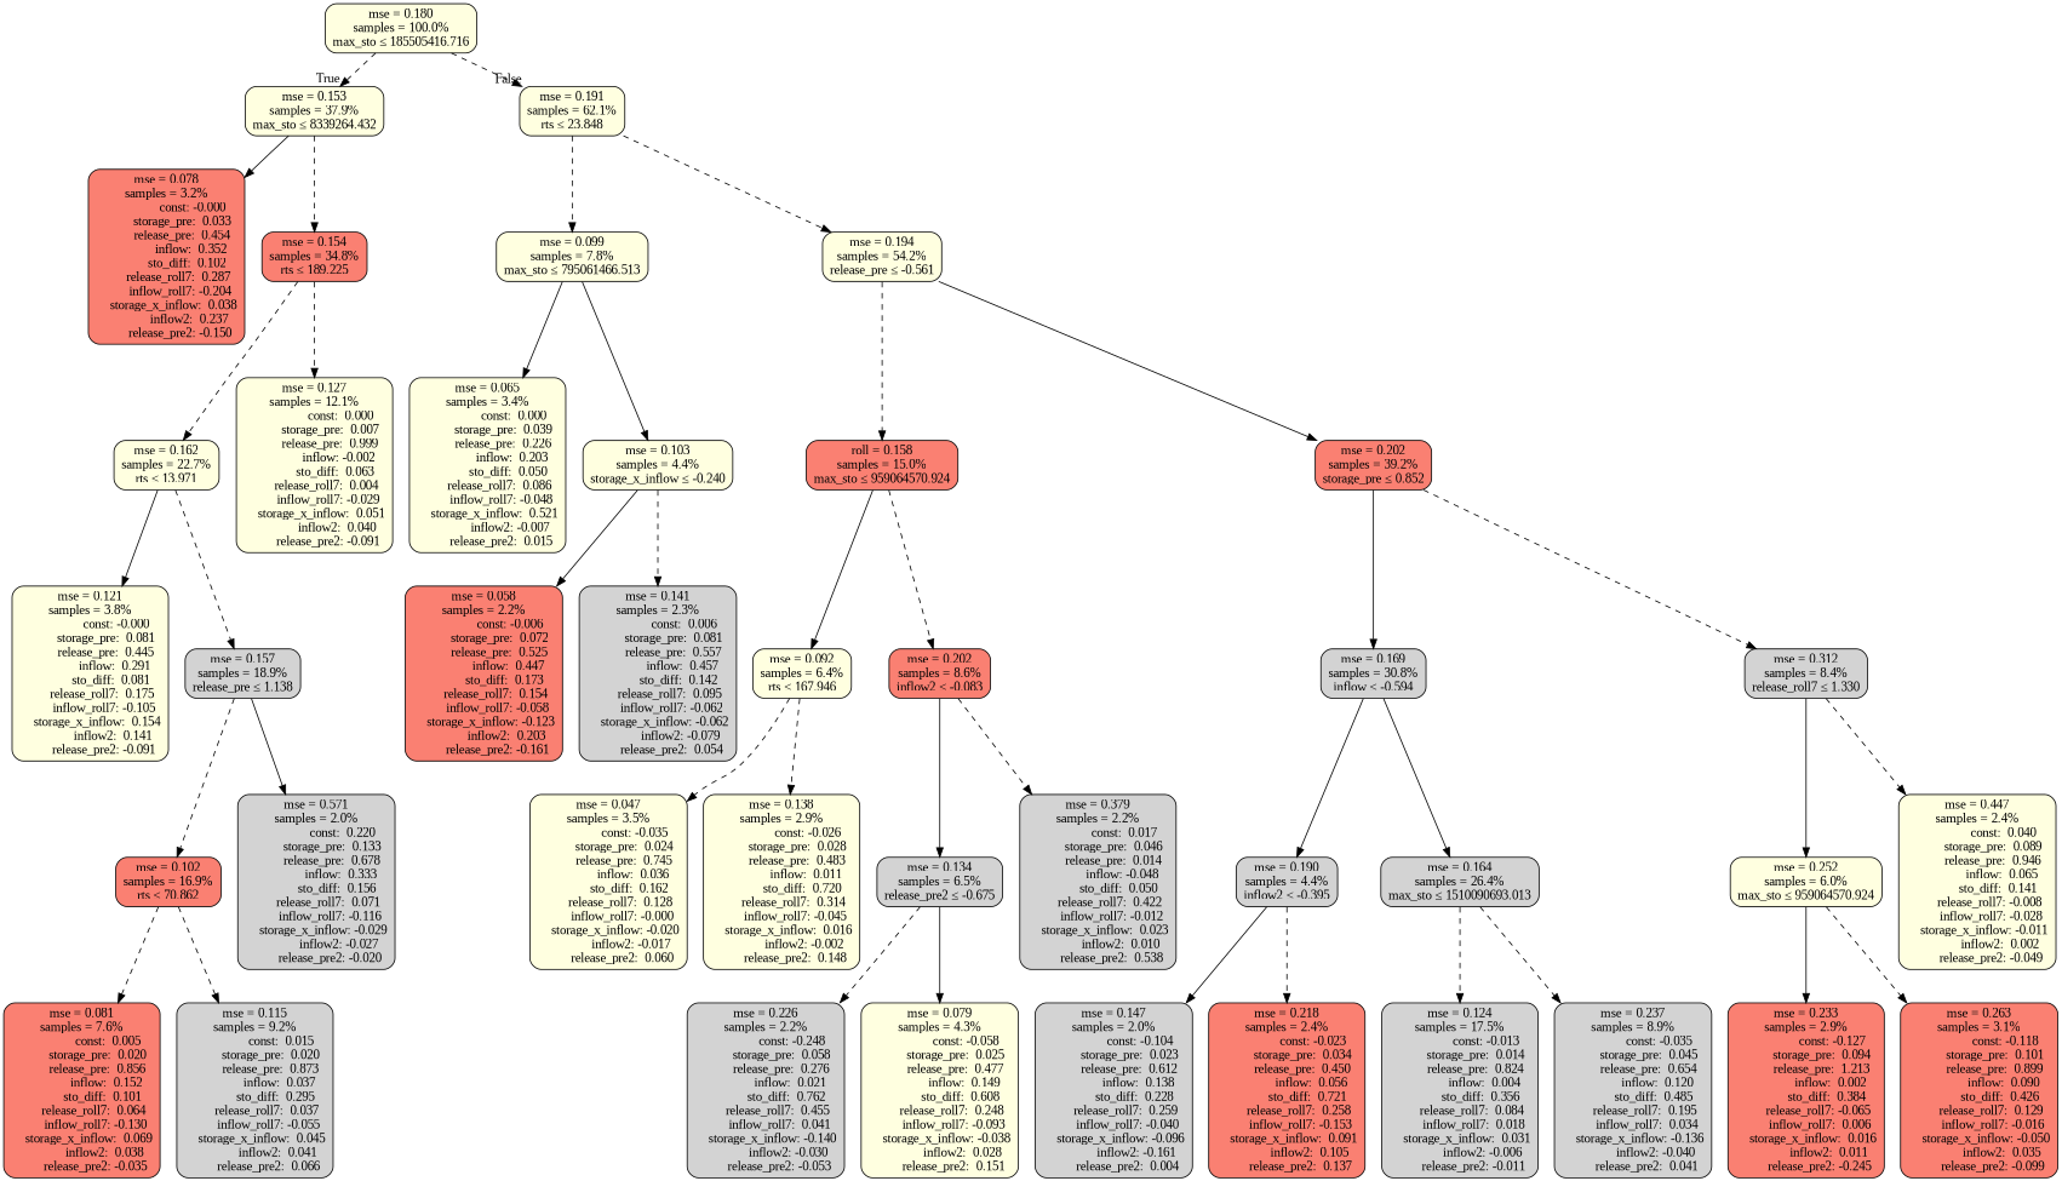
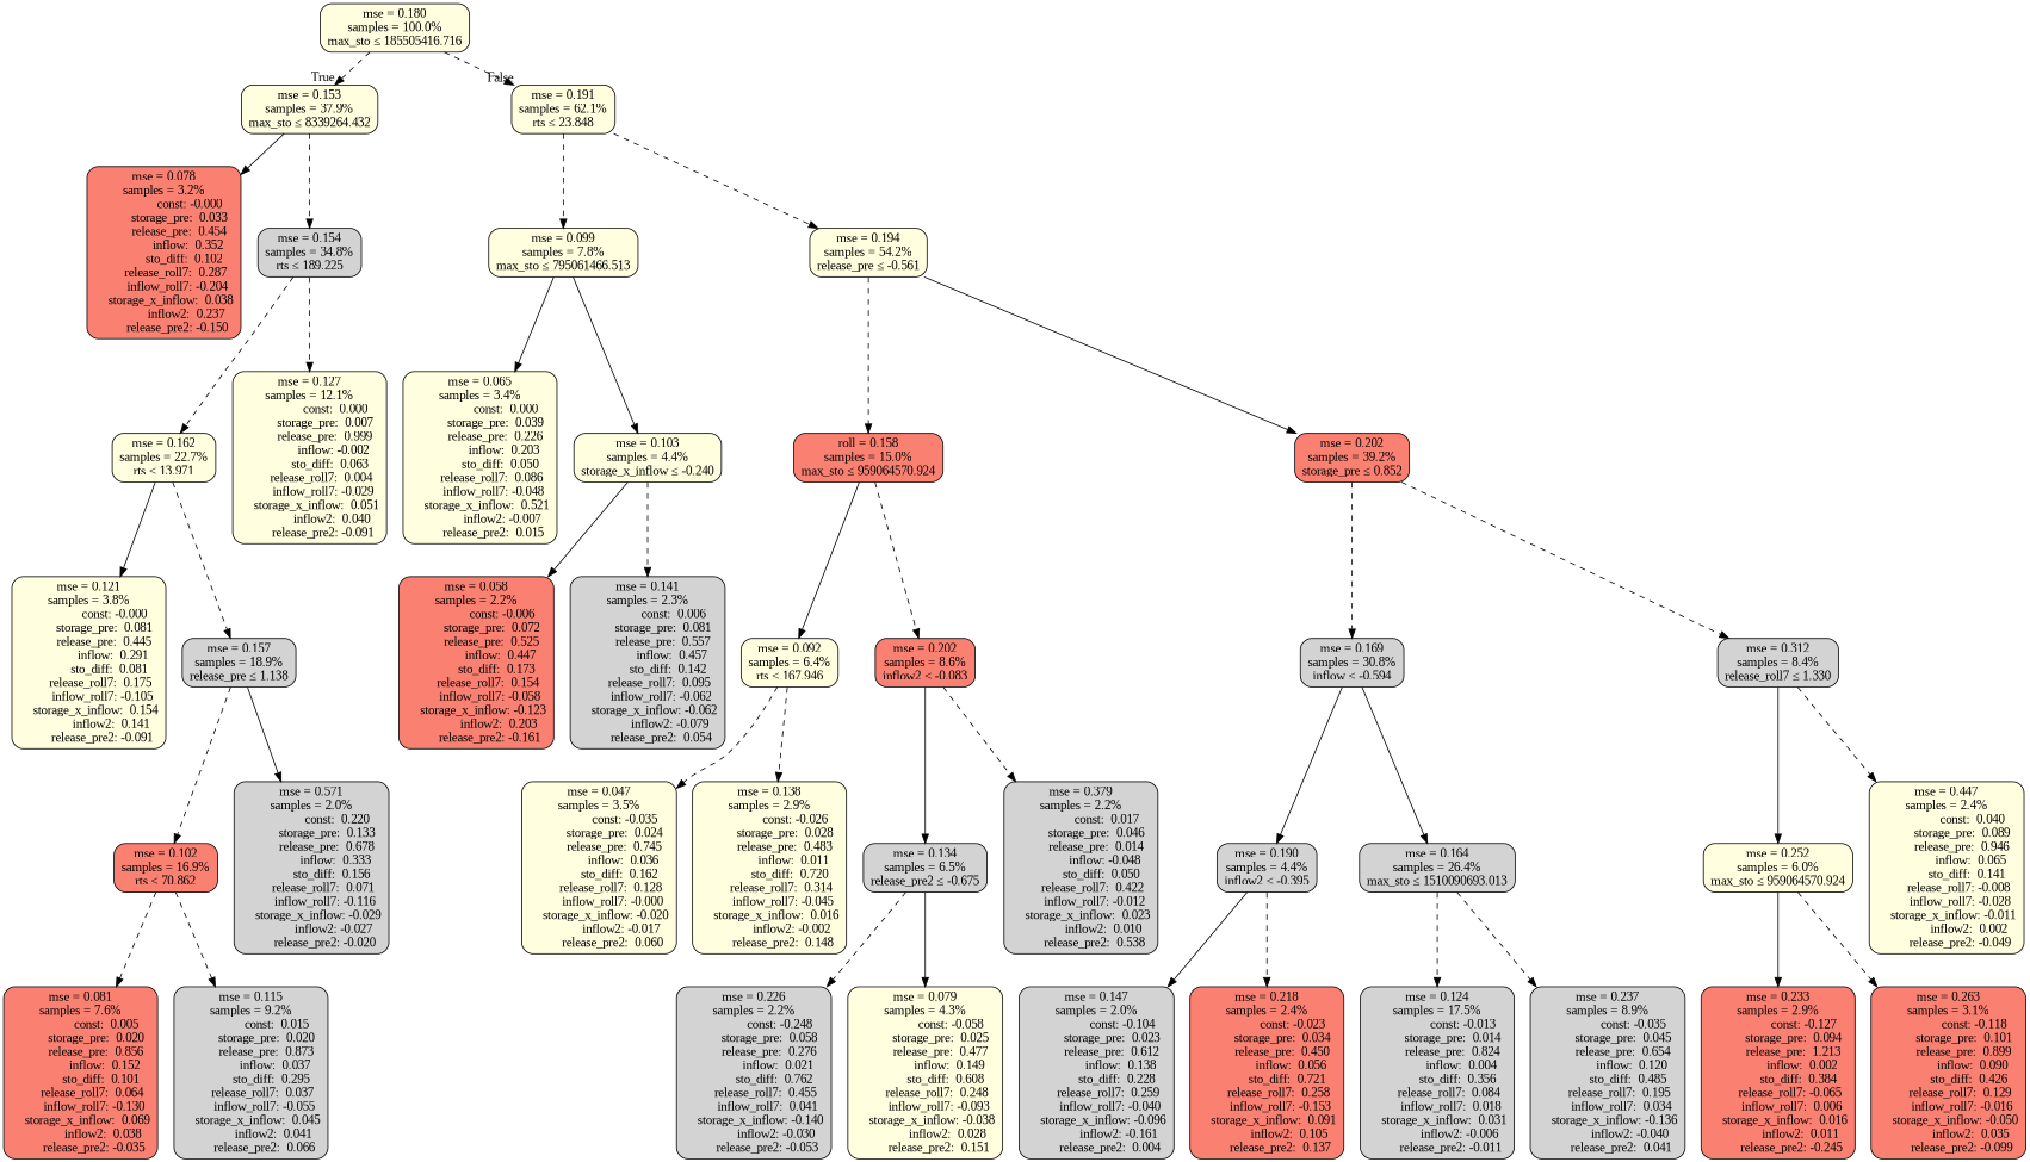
  digraph {
    fontname="Liberation Serif"
    node [color=black fillcolor=lightyellow fontname="Liberation Serif" shape=rectangle style="filled, rounded"]
    edge [fontname="Liberation Serif" style=dashed]
    n1 [label="mse = 0.180\nsamples = 100.0%\nmax_sto &le; 185505416.716"]
    n2 [label="mse = 0.153\nsamples = 37.9%\nmax_sto &le; 8339264.432"]
    n3 [label="mse = 0.191\nsamples = 62.1%\nrts &le; 23.848"]
    n4 [fillcolor=salmon label="mse = 0.078\nsamples = 3.2%\n               const: -0.000\n         storage_pre:  0.033\n         release_pre:  0.454\n              inflow:  0.352\n            sto_diff:  0.102\n       release_roll7:  0.287\n        inflow_roll7: -0.204\n    storage_x_inflow:  0.038\n             inflow2:  0.237\n        release_pre2: -0.150"]
-   n5 [fillcolor=salmon label="mse = 0.154\nsamples = 34.8%\nrts &le; 189.225"]
+   n5 [fillcolor=lightgrey label="mse = 0.154\nsamples = 34.8%\nrts &le; 189.225"]
    n6 [label="mse = 0.099\nsamples = 7.8%\nmax_sto &le; 795061466.513"]
    n7 [label="mse = 0.194\nsamples = 54.2%\nrelease_pre &le; -0.561"]
    n8 [label="mse = 0.162\nsamples = 22.7%\nrts &le; 13.971"]
    n9 [label="mse = 0.127\nsamples = 12.1%\n               const:  0.000\n         storage_pre:  0.007\n         release_pre:  0.999\n              inflow: -0.002\n            sto_diff:  0.063\n       release_roll7:  0.004\n        inflow_roll7: -0.029\n    storage_x_inflow:  0.051\n             inflow2:  0.040\n        release_pre2: -0.091"]
    n10 [label="mse = 0.121\nsamples = 3.8%\n               const: -0.000\n         storage_pre:  0.081\n         release_pre:  0.445\n              inflow:  0.291\n            sto_diff:  0.081\n       release_roll7:  0.175\n        inflow_roll7: -0.105\n    storage_x_inflow:  0.154\n             inflow2:  0.141\n        release_pre2: -0.091"]
    n11 [fillcolor=lightgrey label="mse = 0.157\nsamples = 18.9%\nrelease_pre &le; 1.138"]
    n12 [fillcolor=salmon label="mse = 0.102\nsamples = 16.9%\nrts &le; 70.862"]
    n13 [fillcolor=lightgrey label="mse = 0.571\nsamples = 2.0%\n               const:  0.220\n         storage_pre:  0.133\n         release_pre:  0.678\n              inflow:  0.333\n            sto_diff:  0.156\n       release_roll7:  0.071\n        inflow_roll7: -0.116\n    storage_x_inflow: -0.029\n             inflow2: -0.027\n        release_pre2: -0.020"]
    n14 [fillcolor=salmon label="mse = 0.081\nsamples = 7.6%\n               const:  0.005\n         storage_pre:  0.020\n         release_pre:  0.856\n              inflow:  0.152\n            sto_diff:  0.101\n       release_roll7:  0.064\n        inflow_roll7: -0.130\n    storage_x_inflow:  0.069\n             inflow2:  0.038\n        release_pre2: -0.035"]
    n15 [fillcolor=lightgrey label="mse = 0.115\nsamples = 9.2%\n               const:  0.015\n         storage_pre:  0.020\n         release_pre:  0.873\n              inflow:  0.037\n            sto_diff:  0.295\n       release_roll7:  0.037\n        inflow_roll7: -0.055\n    storage_x_inflow:  0.045\n             inflow2:  0.041\n        release_pre2:  0.066"]
    n16 [label="mse = 0.065\nsamples = 3.4%\n               const:  0.000\n         storage_pre:  0.039\n         release_pre:  0.226\n              inflow:  0.203\n            sto_diff:  0.050\n       release_roll7:  0.086\n        inflow_roll7: -0.048\n    storage_x_inflow:  0.521\n             inflow2: -0.007\n        release_pre2:  0.015"]
    n17 [label="mse = 0.103\nsamples = 4.4%\nstorage_x_inflow &le; -0.240"]
    n18 [fillcolor=salmon label="roll = 0.158\nsamples = 15.0%\nmax_sto &le; 959064570.924"]
    n19 [fillcolor=salmon label="mse = 0.202\nsamples = 39.2%\nstorage_pre &le; 0.852"]
    n20 [fillcolor=salmon label="mse = 0.058\nsamples = 2.2%\n               const: -0.006\n         storage_pre:  0.072\n         release_pre:  0.525\n              inflow:  0.447\n            sto_diff:  0.173\n       release_roll7:  0.154\n        inflow_roll7: -0.058\n    storage_x_inflow: -0.123\n             inflow2:  0.203\n        release_pre2: -0.161"]
    n21 [fillcolor=lightgrey label="mse = 0.141\nsamples = 2.3%\n               const:  0.006\n         storage_pre:  0.081\n         release_pre:  0.557\n              inflow:  0.457\n            sto_diff:  0.142\n       release_roll7:  0.095\n        inflow_roll7: -0.062\n    storage_x_inflow: -0.062\n             inflow2: -0.079\n        release_pre2:  0.054"]
    n22 [label="mse = 0.092\nsamples = 6.4%\nrts &le; 167.946"]
    n23 [fillcolor=salmon label="mse = 0.202\nsamples = 8.6%\ninflow2 &le; -0.083"]
    n24 [fillcolor=lightgrey label="mse = 0.169\nsamples = 30.8%\ninflow &le; -0.594"]
    n25 [fillcolor=lightgrey label="mse = 0.312\nsamples = 8.4%\nrelease_roll7 &le; 1.330"]
    n26 [label="mse = 0.047\nsamples = 3.5%\n               const: -0.035\n         storage_pre:  0.024\n         release_pre:  0.745\n              inflow:  0.036\n            sto_diff:  0.162\n       release_roll7:  0.128\n        inflow_roll7: -0.000\n    storage_x_inflow: -0.020\n             inflow2: -0.017\n        release_pre2:  0.060"]
    n27 [label="mse = 0.138\nsamples = 2.9%\n               const: -0.026\n         storage_pre:  0.028\n         release_pre:  0.483\n              inflow:  0.011\n            sto_diff:  0.720\n       release_roll7:  0.314\n        inflow_roll7: -0.045\n    storage_x_inflow:  0.016\n             inflow2: -0.002\n        release_pre2:  0.148"]
    n28 [fillcolor=lightgrey label="mse = 0.134\nsamples = 6.5%\nrelease_pre2 &le; -0.675"]
    n29 [fillcolor=lightgrey label="mse = 0.379\nsamples = 2.2%\n               const:  0.017\n         storage_pre:  0.046\n         release_pre:  0.014\n              inflow: -0.048\n            sto_diff:  0.050\n       release_roll7:  0.422\n        inflow_roll7: -0.012\n    storage_x_inflow:  0.023\n             inflow2:  0.010\n        release_pre2:  0.538"]
    n30 [fillcolor=lightgrey label="mse = 0.226\nsamples = 2.2%\n               const: -0.248\n         storage_pre:  0.058\n         release_pre:  0.276\n              inflow:  0.021\n            sto_diff:  0.762\n       release_roll7:  0.455\n        inflow_roll7:  0.041\n    storage_x_inflow: -0.140\n             inflow2: -0.030\n        release_pre2: -0.053"]
    n31 [label="mse = 0.079\nsamples = 4.3%\n               const: -0.058\n         storage_pre:  0.025\n         release_pre:  0.477\n              inflow:  0.149\n            sto_diff:  0.608\n       release_roll7:  0.248\n        inflow_roll7: -0.093\n    storage_x_inflow: -0.038\n             inflow2:  0.028\n        release_pre2:  0.151"]
    n32 [fillcolor=lightgrey label="mse = 0.190\nsamples = 4.4%\ninflow2 &le; -0.395"]
    n33 [fillcolor=lightgrey label="mse = 0.164\nsamples = 26.4%\nmax_sto &le; 1510090693.013"]
    n34 [label="mse = 0.252\nsamples = 6.0%\nmax_sto &le; 959064570.924"]
    n35 [label="mse = 0.447\nsamples = 2.4%\n               const:  0.040\n         storage_pre:  0.089\n         release_pre:  0.946\n              inflow:  0.065\n            sto_diff:  0.141\n       release_roll7: -0.008\n        inflow_roll7: -0.028\n    storage_x_inflow: -0.011\n             inflow2:  0.002\n        release_pre2: -0.049"]
    n36 [fillcolor=lightgrey label="mse = 0.147\nsamples = 2.0%\n               const: -0.104\n         storage_pre:  0.023\n         release_pre:  0.612\n              inflow:  0.138\n            sto_diff:  0.228\n       release_roll7:  0.259\n        inflow_roll7: -0.040\n    storage_x_inflow: -0.096\n             inflow2: -0.161\n        release_pre2:  0.004"]
    n37 [fillcolor=salmon label="mse = 0.218\nsamples = 2.4%\n               const: -0.023\n         storage_pre:  0.034\n         release_pre:  0.450\n              inflow:  0.056\n            sto_diff:  0.721\n       release_roll7:  0.258\n        inflow_roll7: -0.153\n    storage_x_inflow:  0.091\n             inflow2:  0.105\n        release_pre2:  0.137"]
    n38 [fillcolor=lightgrey label="mse = 0.124\nsamples = 17.5%\n               const: -0.013\n         storage_pre:  0.014\n         release_pre:  0.824\n              inflow:  0.004\n            sto_diff:  0.356\n       release_roll7:  0.084\n        inflow_roll7:  0.018\n    storage_x_inflow:  0.031\n             inflow2: -0.006\n        release_pre2: -0.011"]
    n39 [fillcolor=lightgrey label="mse = 0.237\nsamples = 8.9%\n               const: -0.035\n         storage_pre:  0.045\n         release_pre:  0.654\n              inflow:  0.120\n            sto_diff:  0.485\n       release_roll7:  0.195\n        inflow_roll7:  0.034\n    storage_x_inflow: -0.136\n             inflow2: -0.040\n        release_pre2:  0.041"]
    n40 [fillcolor=salmon label="mse = 0.233\nsamples = 2.9%\n               const: -0.127\n         storage_pre:  0.094\n         release_pre:  1.213\n              inflow:  0.002\n            sto_diff:  0.384\n       release_roll7: -0.065\n        inflow_roll7:  0.006\n    storage_x_inflow:  0.016\n             inflow2:  0.011\n        release_pre2: -0.245"]
    n41 [fillcolor=salmon label="mse = 0.263\nsamples = 3.1%\n               const: -0.118\n         storage_pre:  0.101\n         release_pre:  0.899\n              inflow:  0.090\n            sto_diff:  0.426\n       release_roll7:  0.129\n        inflow_roll7: -0.016\n    storage_x_inflow: -0.050\n             inflow2:  0.035\n        release_pre2: -0.099"]
    n1 -> n2 [headlabel=True labelangle=45 labeldistance=2.5]
    n1 -> n3 [headlabel=False labelangle=-45 labeldistance=2.5]
    n2 -> n4 [style=solid]
    n2 -> n5
    n3 -> n6
    n3 -> n7
    n5 -> n8
    n5 -> n9
    n6 -> n16 [style=solid]
    n6 -> n17 [style=solid]
    n7 -> n18
    n7 -> n19 [style=solid]
    n8 -> n10 [style=solid]
    n8 -> n11
    n11 -> n12
    n11 -> n13 [style=solid]
    n12 -> n14
    n12 -> n15
    n17 -> n20 [style=solid]
    n17 -> n21
    n18 -> n22 [style=solid]
    n18 -> n23
-   n19 -> n24 [style=solid]
+   n19 -> n24
    n19 -> n25
    n22 -> n26
    n22 -> n27
    n23 -> n28 [style=solid]
    n23 -> n29
    n24 -> n32 [style=solid]
    n24 -> n33 [style=solid]
    n25 -> n34 [style=solid]
    n25 -> n35
    n28 -> n30
    n28 -> n31 [style=solid]
    n32 -> n36 [style=solid]
    n32 -> n37
    n33 -> n38
    n33 -> n39
    n34 -> n40 [style=solid]
    n34 -> n41
  }
